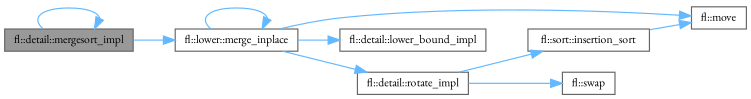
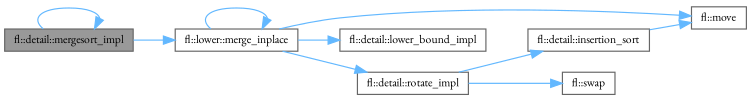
  digraph {
    fontname="EB Garamond"
    rankdir=LR
    node [color=grey40 fillcolor=white fontname="EB Garamond" fontsize=10 shape=box style=filled]
    edge [color=steelblue1 fontname="EB Garamond" fontsize=10 labelfontname=Helvetica labelfontsize=10 style=solid]
    n1 [color=gray40 fillcolor=grey60 fontcolor=black height=0.2 label="fl::detail::mergesort_impl" width=0.4]
    n2 [height=0.2 label="fl::lower::merge_inplace" width=0.4]
-   n3 [height=0.2 label="fl::sort::insertion_sort" width=0.4]
+   n3 [height=0.2 label="fl::detail::insertion_sort" width=0.4]
    n4 [height=0.2 label="fl::move" width=0.4]
    n5 [height=0.2 label="fl::detail::lower_bound_impl" width=0.4]
    n6 [height=0.2 label="fl::detail::rotate_impl" width=0.4]
    n7 [height=0.2 label="fl::swap" width=0.4]
    n1 -> n1
    n1 -> n2
    n2 -> n2
    n2 -> n4
    n2 -> n5
    n2 -> n6
    n3 -> n4
    n6 -> n3
    n6 -> n7
  }
